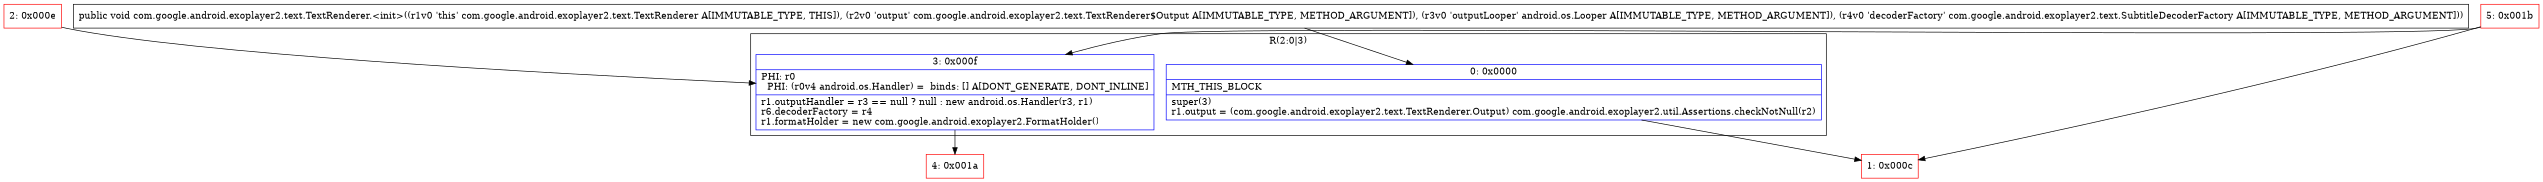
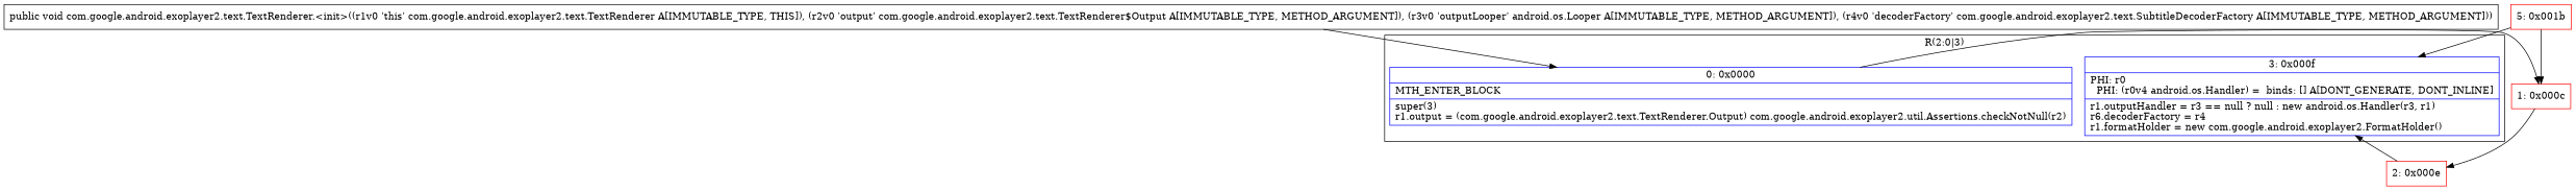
  digraph {
    node [color=red shape=record]
-   n1 [color=blue label="{0\:\ 0x0000|MTH_THIS_BLOCK\l|super(3)\lr1.output = (com.google.android.exoplayer2.text.TextRenderer.Output) com.google.android.exoplayer2.util.Assertions.checkNotNull(r2)\l}"]
+   n1 [color=blue label="{0\:\ 0x0000|MTH_ENTER_BLOCK\l|super(3)\lr1.output = (com.google.android.exoplayer2.text.TextRenderer.Output) com.google.android.exoplayer2.util.Assertions.checkNotNull(r2)\l}"]
    n2 [color=blue label="{3\:\ 0x000f|PHI: r0 \l  PHI: (r0v4 android.os.Handler) =  binds: [] A[DONT_GENERATE, DONT_INLINE]\l|r1.outputHandler = r3 == null ? null : new android.os.Handler(r3, r1)\lr6.decoderFactory = r4\lr1.formatHolder = new com.google.android.exoplayer2.FormatHolder()\l}"]
    n3 [label="{1\:\ 0x000c}"]
-   n4 [label="{4\:\ 0x001a}"]
    n5 [label="{2\:\ 0x000e}"]
    n6 [label="{5\:\ 0x001b}"]
    n7 [label="{public void com.google.android.exoplayer2.text.TextRenderer.\<init\>((r1v0 'this' com.google.android.exoplayer2.text.TextRenderer A[IMMUTABLE_TYPE, THIS]), (r2v0 'output' com.google.android.exoplayer2.text.TextRenderer$Output A[IMMUTABLE_TYPE, METHOD_ARGUMENT]), (r3v0 'outputLooper' android.os.Looper A[IMMUTABLE_TYPE, METHOD_ARGUMENT]), (r4v0 'decoderFactory' com.google.android.exoplayer2.text.SubtitleDecoderFactory A[IMMUTABLE_TYPE, METHOD_ARGUMENT])) }" color=""]
    subgraph cluster_1 {
      label="R(2:0|3)"
      n1
      n2
    }
    n1 -> n3
-   n2 -> n4
+   n3 -> n5
    n5 -> n2
    n6 -> n2
    n6 -> n3
    n7 -> n1
  }
